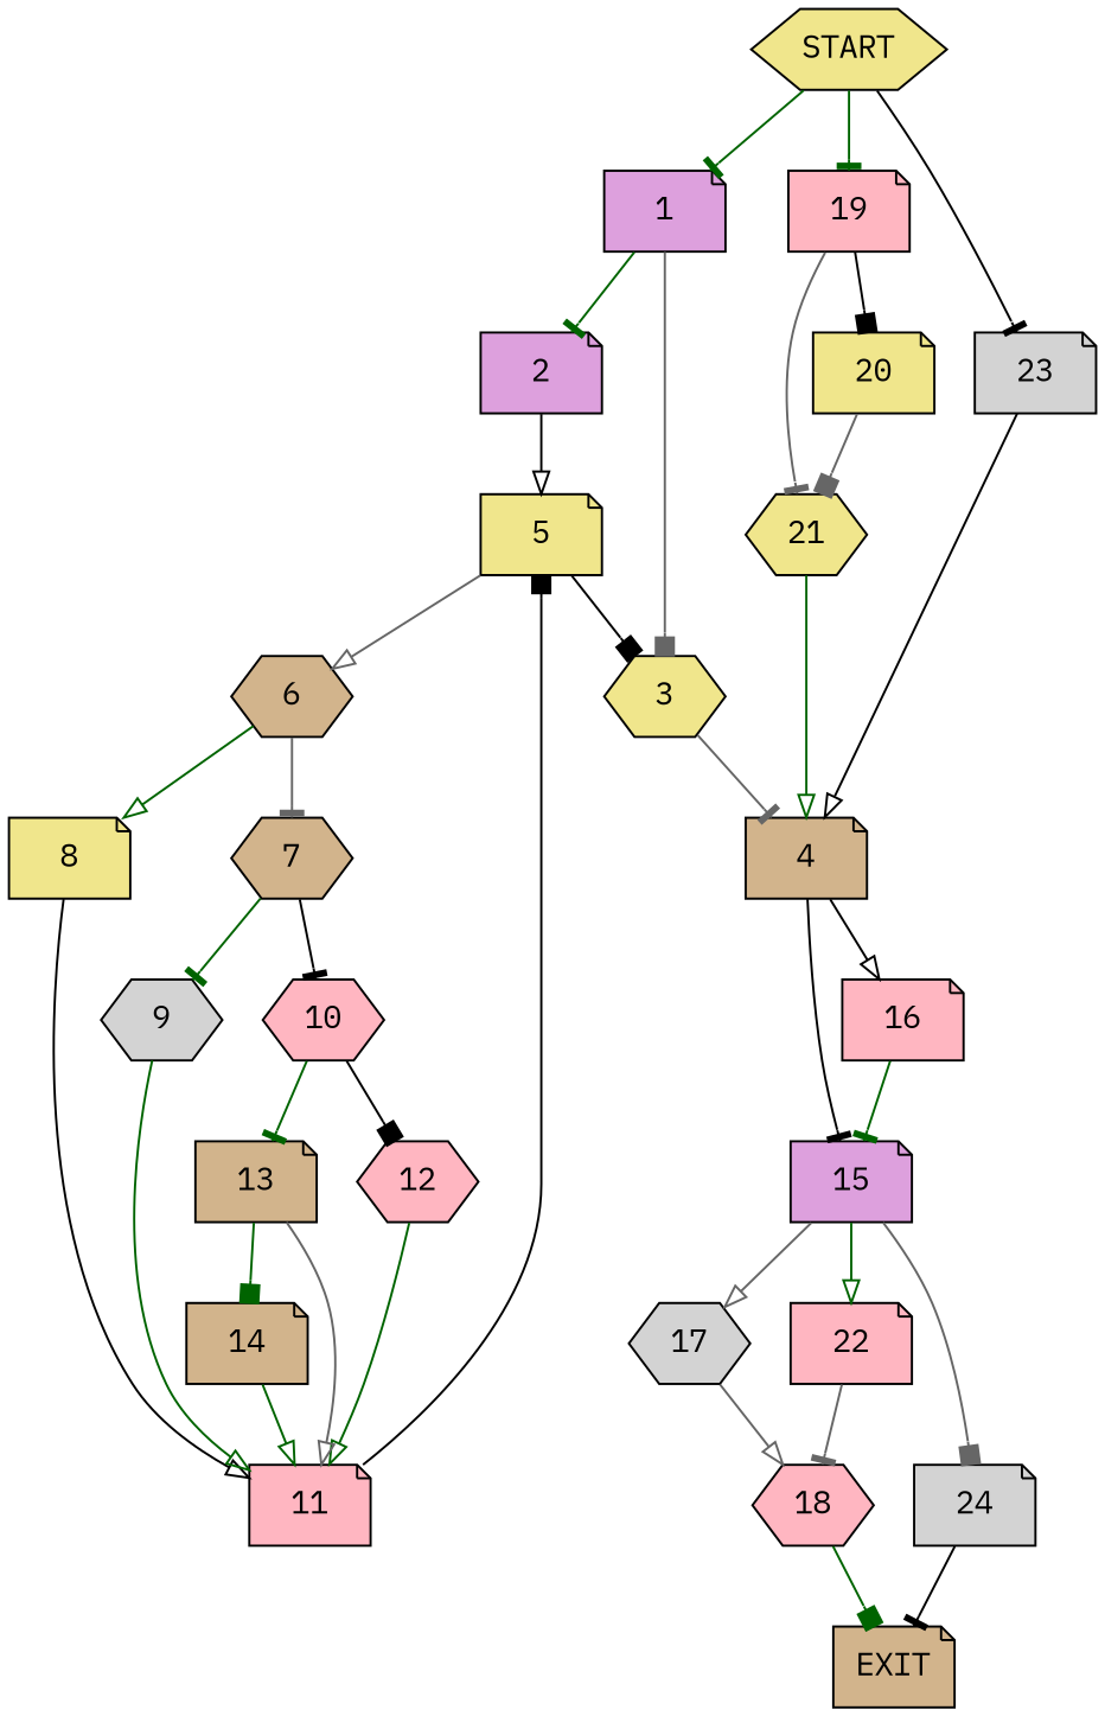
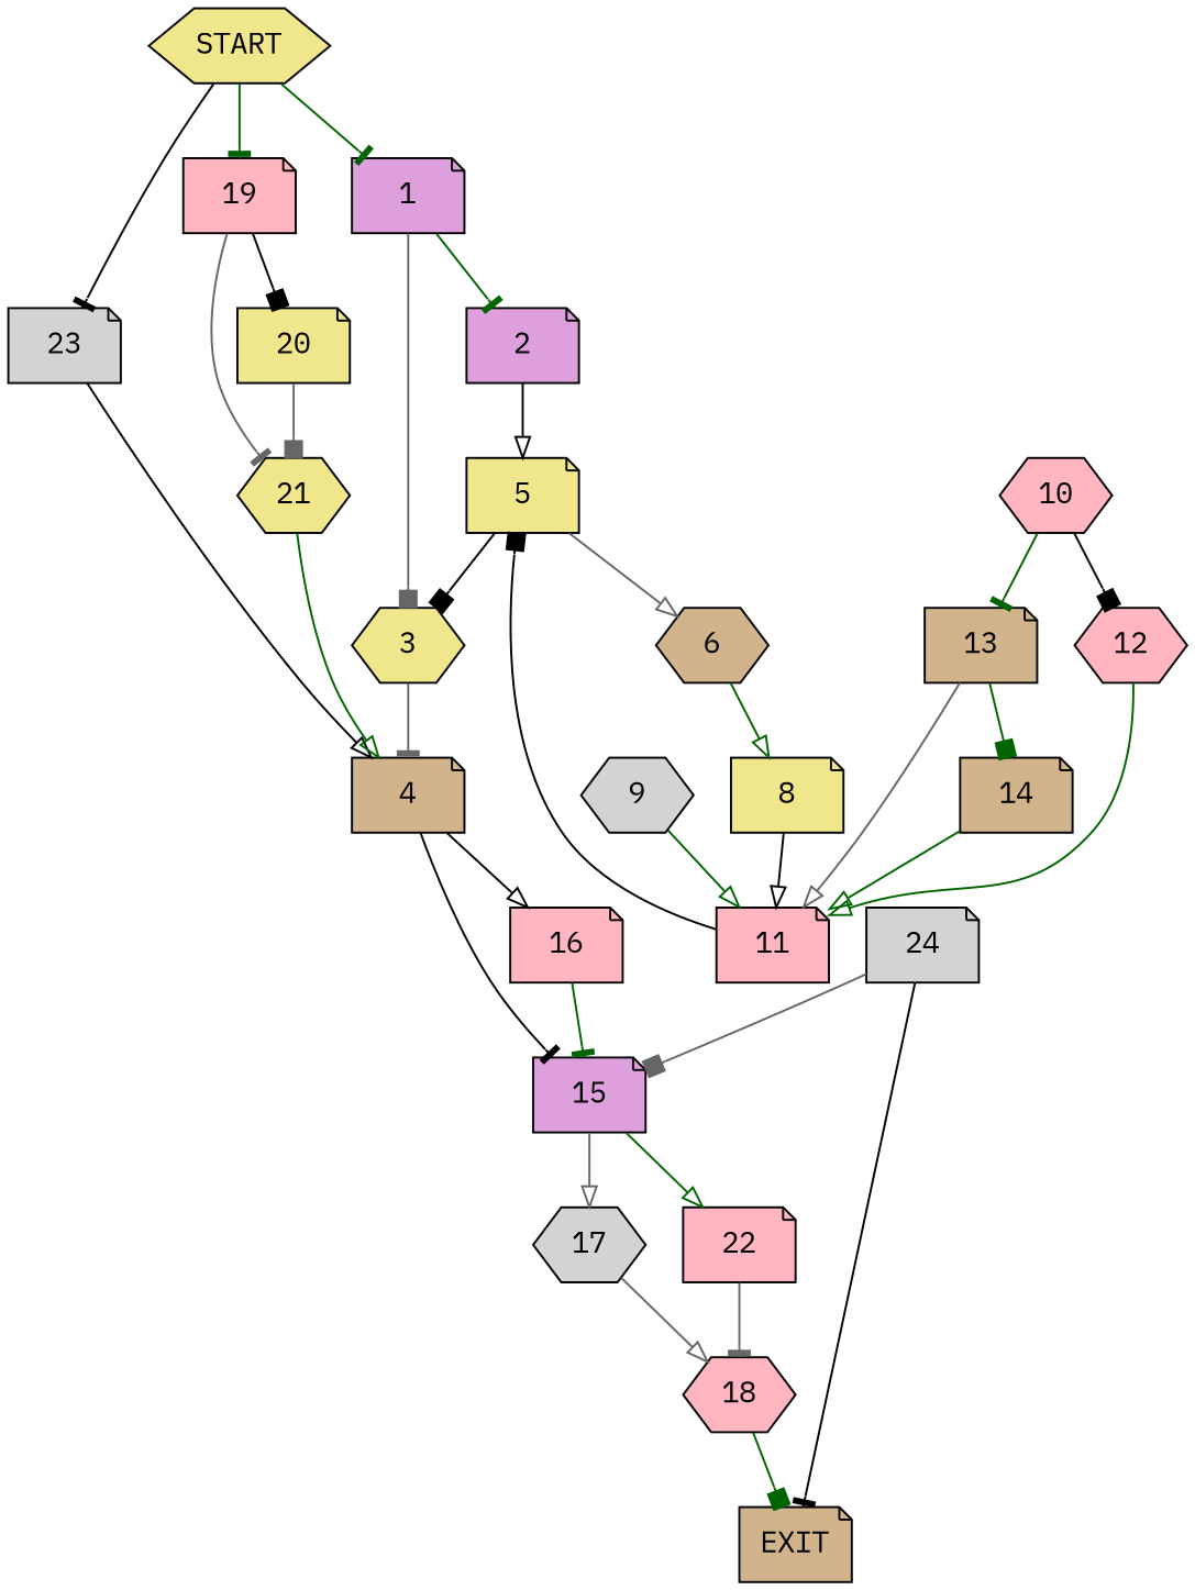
  digraph {
    fontname="IBM Plex Mono"
    node [fillcolor=lightpink fontname="IBM Plex Mono" shape=note style=filled]
    edge [arrowhead=tee color=darkgreen fontname="IBM Plex Mono"]
    n1 [fillcolor=khaki label=START shape=hexagon]
    1 [fillcolor=plum]
    19
    23 [fillcolor=lightgrey]
    2 [fillcolor=plum]
    3 [fillcolor=khaki shape=hexagon]
    20 [fillcolor=khaki]
    21 [fillcolor=khaki shape=hexagon]
    4 [fillcolor=tan]
    n10 [fillcolor=tan label=EXIT]
    5 [fillcolor=khaki]
    6 [fillcolor=tan shape=hexagon]
    15 [fillcolor=plum]
    16
    17 [fillcolor=lightgrey shape=hexagon]
    22
    24 [fillcolor=lightgrey]
-   7 [fillcolor=tan shape=hexagon]
    8 [fillcolor=khaki]
    9 [fillcolor=lightgrey shape=hexagon]
    10 [shape=hexagon]
    11
    12 [shape=hexagon]
    13 [fillcolor=tan]
    14 [fillcolor=tan]
    18 [shape=hexagon]
    n1 -> 1
    n1 -> 19
    n1 -> 23 [color=black]
    1 -> 2
    1 -> 3 [arrowhead=box color=gray40]
    19 -> 20 [arrowhead=box color=black]
    19 -> 21 [color=gray40]
    23 -> 4 [arrowhead=onormal color=black]
    2 -> 5 [arrowhead=onormal color=black]
    3 -> 4 [color=gray40]
    20 -> 21 [arrowhead=box color=gray40]
    21 -> 4 [arrowhead=onormal]
    4 -> 15 [color=black]
    4 -> 16 [arrowhead=onormal color=black]
    5 -> 3 [arrowhead=box color=black]
    5 -> 6 [arrowhead=onormal color=gray40]
-   6 -> 7 [color=gray40]
    6 -> 8 [arrowhead=onormal]
    15 -> 17 [arrowhead=onormal color=gray40]
    15 -> 22 [arrowhead=onormal]
-   15 -> 24 [arrowhead=box color=gray40]
+   24 -> 15 [arrowhead=box color=gray40]
    16 -> 15
    17 -> 18 [arrowhead=onormal color=gray40]
    22 -> 18 [color=gray40]
    24 -> n10 [color=black]
-   7 -> 9
-   7 -> 10 [color=black]
    8 -> 11 [arrowhead=onormal color=black]
    9 -> 11 [arrowhead=onormal]
    10 -> 12 [arrowhead=box color=black]
    10 -> 13
    11 -> 5 [arrowhead=box color=black]
    12 -> 11 [arrowhead=onormal]
    13 -> 11 [arrowhead=onormal color=gray40]
    13 -> 14 [arrowhead=box]
    14 -> 11 [arrowhead=onormal]
    18 -> n10 [arrowhead=box]
  }
